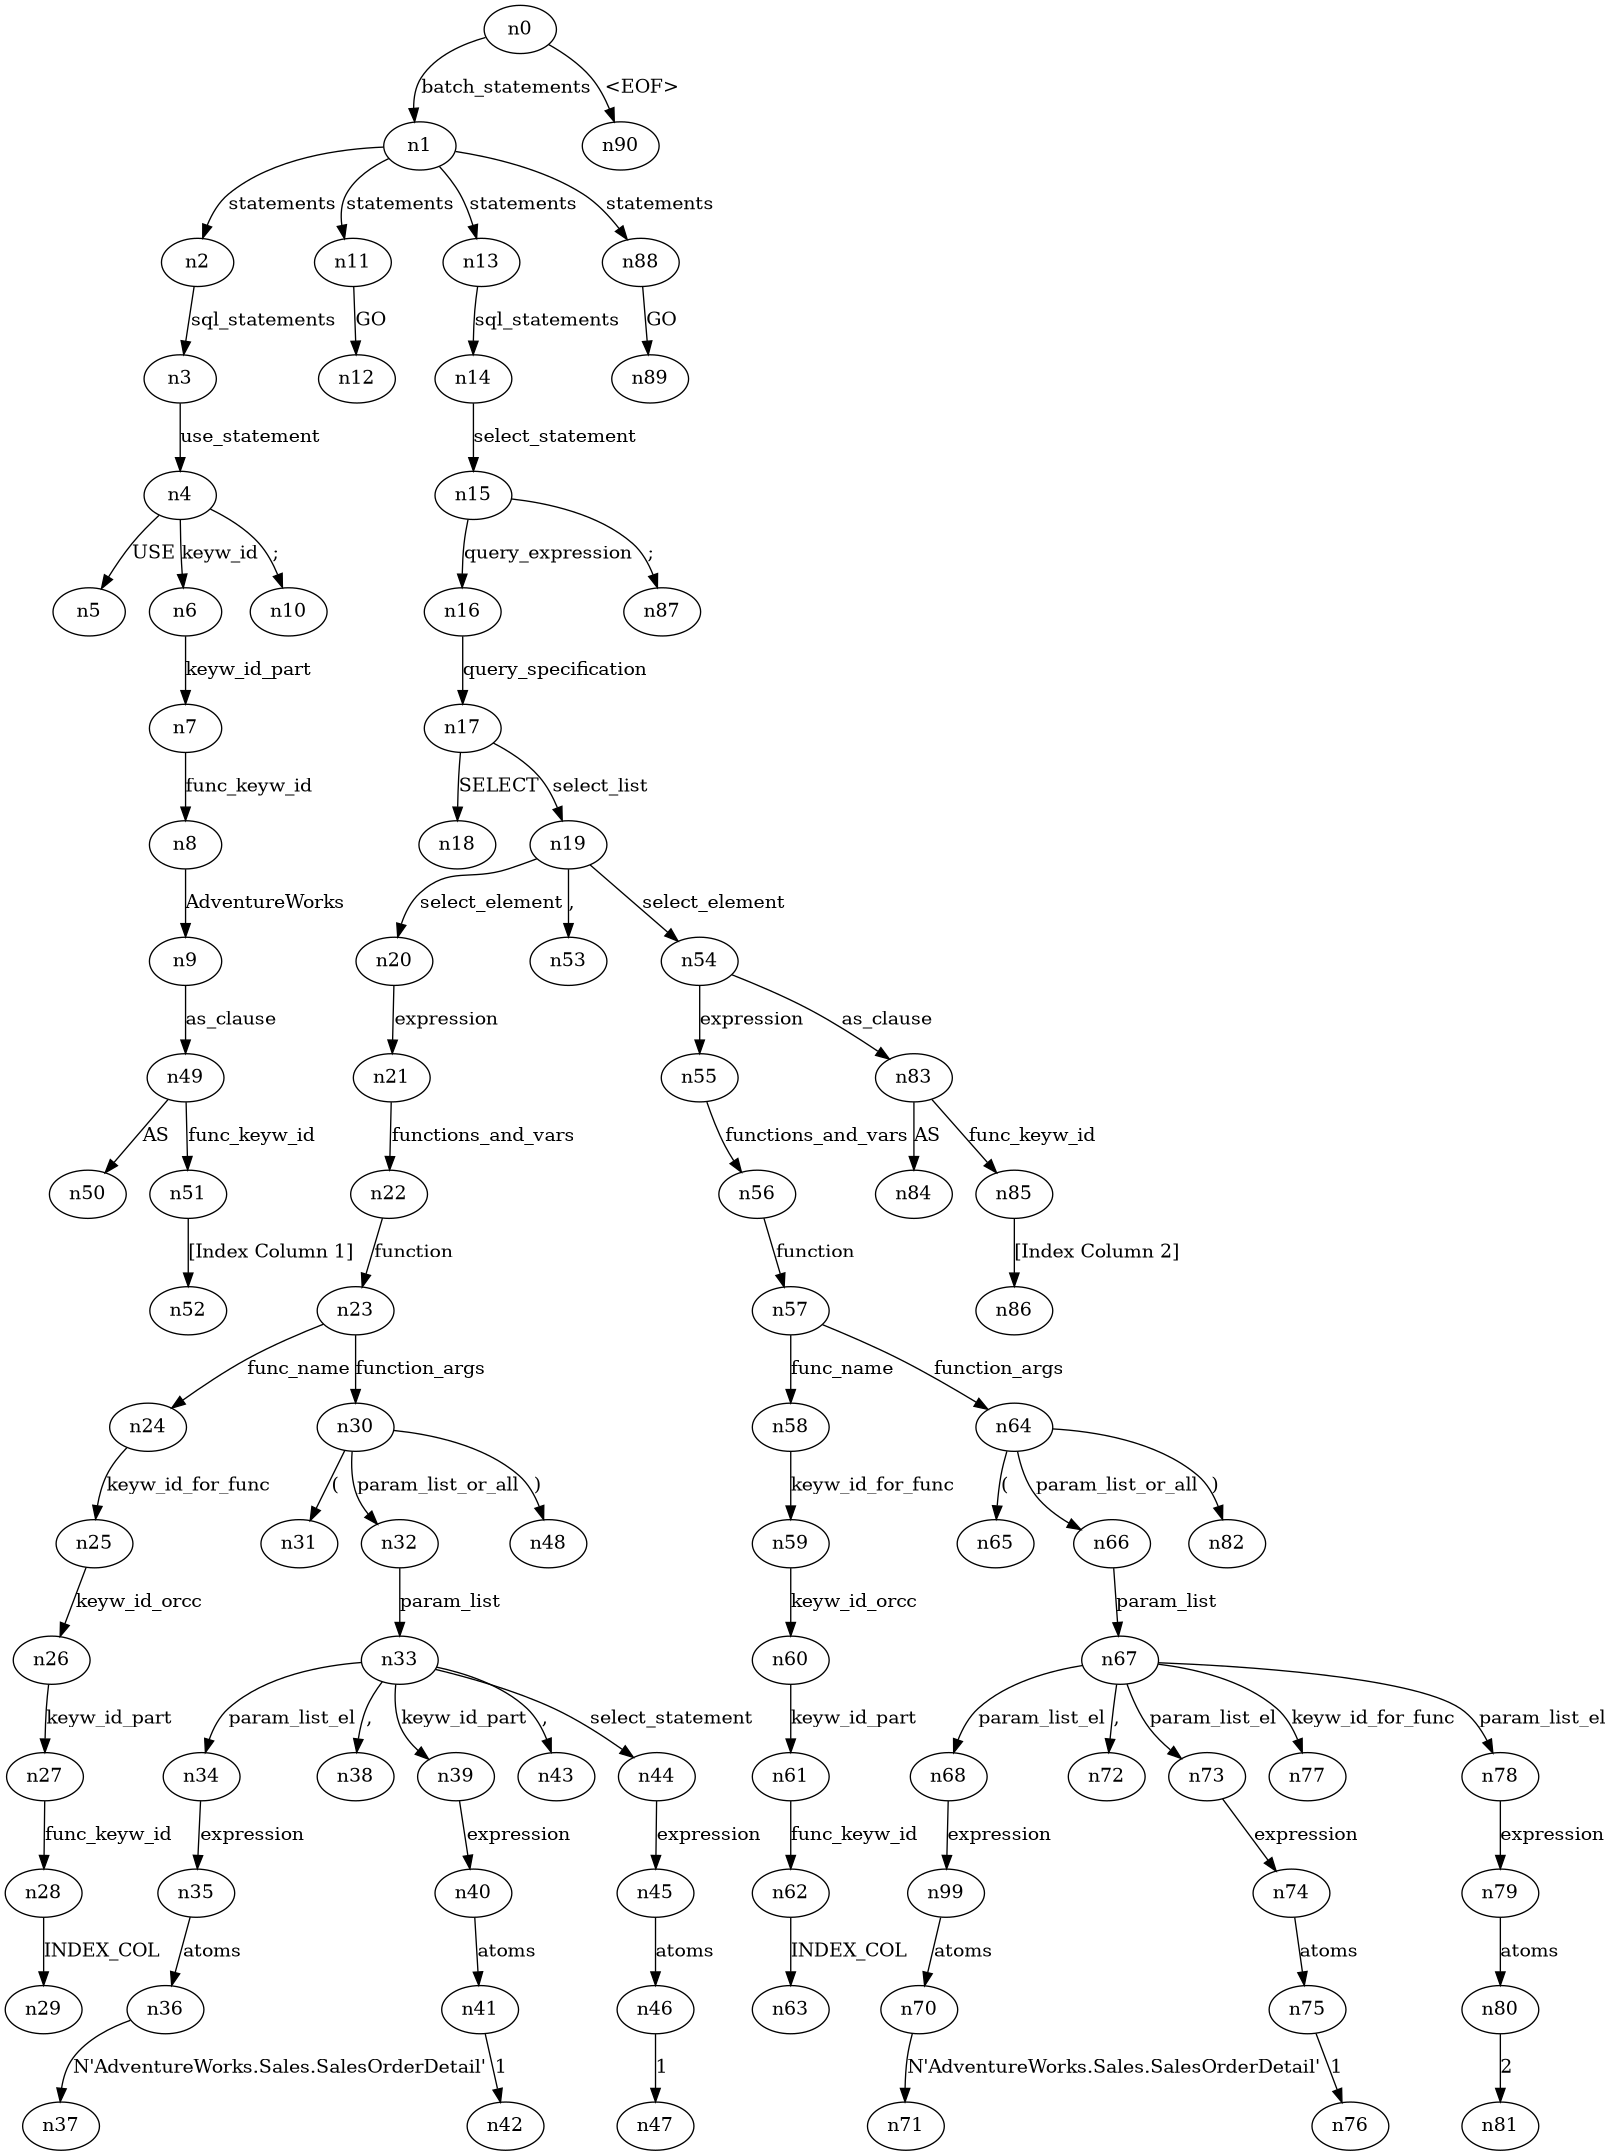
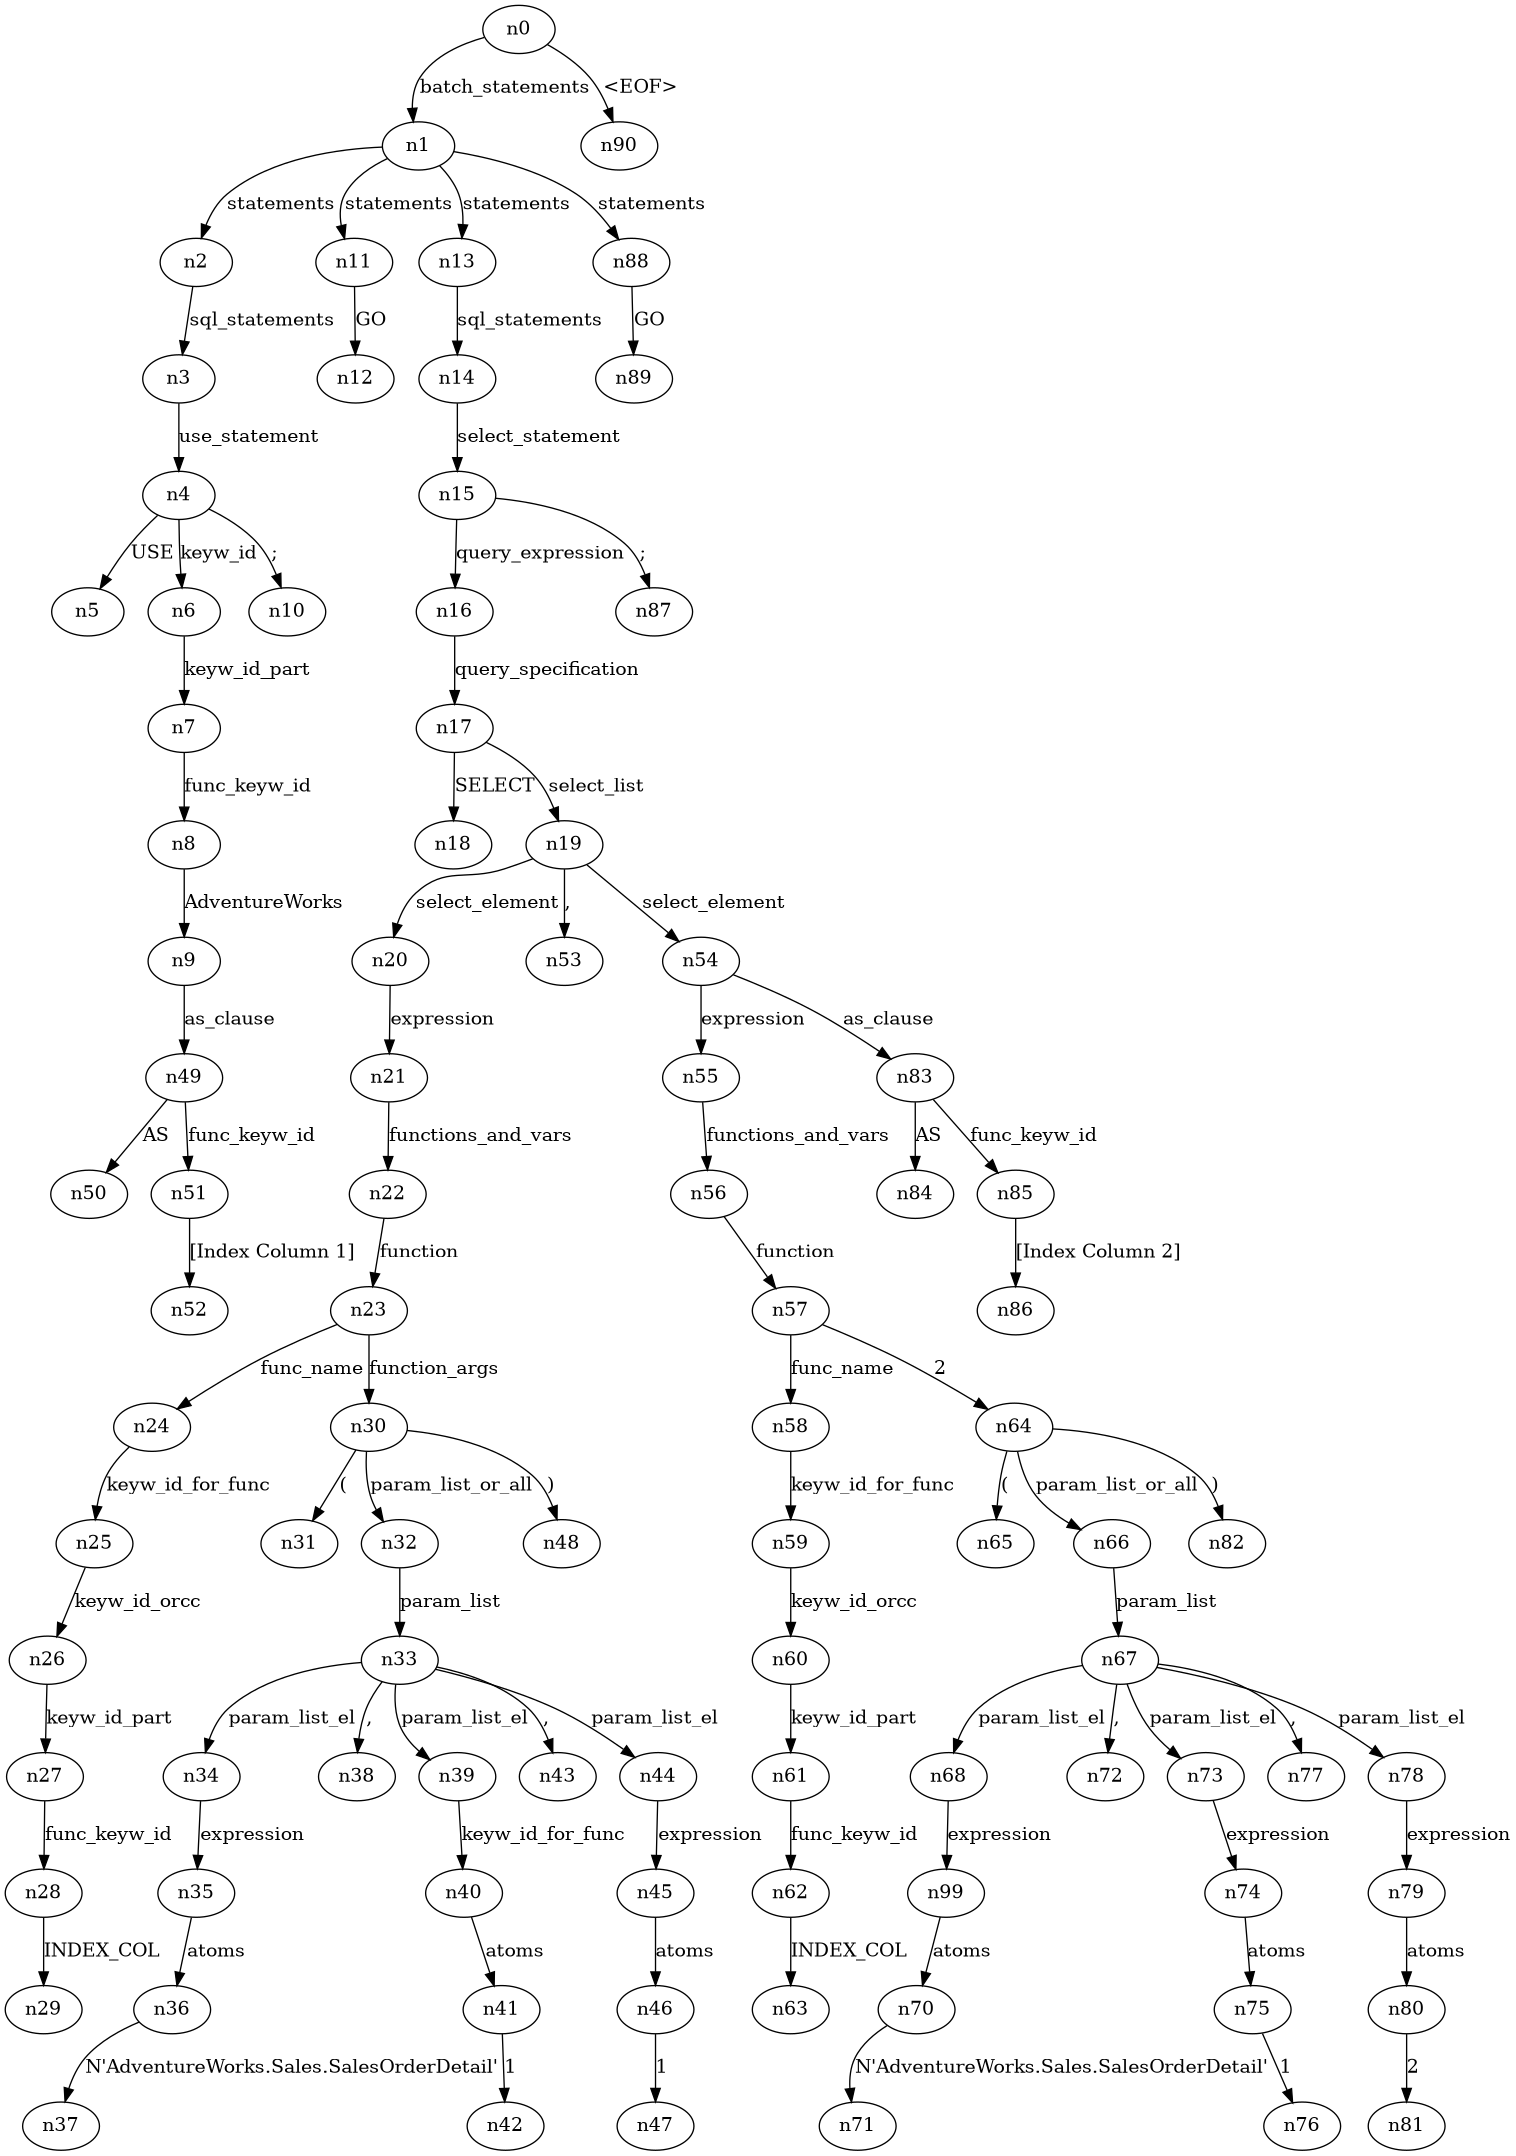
  digraph {
    n0
    n1
    n90
    n2
    n11
    n13
    n88
    n3
    n12
    n14
    n89
    n4
    n5
    n6
    n10
    n7
    n8
    n9
    n49
    n15
    n16
    n87
    n17
    n18
    n19
    n20
    n53
    n54
    n21
    n55
    n83
    n22
    n50
    n51
    n23
    n24
    n30
    n25
    n31
    n32
    n48
    n26
    n27
    n28
    n29
    n33
    n34
    n38
    n39
    n43
    n44
    n35
    n40
    n45
    n36
    n37
    n41
    n42
    n46
    n47
    n52
    n56
    n84
    n85
    n57
    n58
    n64
    n59
    n65
    n66
    n82
    n60
    n61
    n62
    n63
    n67
    n68
    n72
    n73
    n77
    n78
    n69 [label=n99]
    n74
    n79
    n70
    n71
    n75
    n76
    n80
    n81
    n86
    n0 -> n1 [label=batch_statements]
    n0 -> n90 [label="<EOF>"]
    n1 -> n2 [label=statements]
    n1 -> n11 [label=statements]
    n1 -> n13 [label=statements]
    n1 -> n88 [label=statements]
    n2 -> n3 [label=sql_statements]
    n11 -> n12 [label=GO]
    n13 -> n14 [label=sql_statements]
    n88 -> n89 [label=GO]
    n3 -> n4 [label=use_statement]
    n14 -> n15 [label=select_statement]
    n4 -> n5 [label=USE]
    n4 -> n6 [label=keyw_id]
    n4 -> n10 [label=";"]
    n6 -> n7 [label=keyw_id_part]
    n7 -> n8 [label=func_keyw_id]
    n8 -> n9 [label=AdventureWorks]
    n9 -> n49 [label=as_clause]
    n49 -> n50 [label=AS]
    n49 -> n51 [label=func_keyw_id]
    n15 -> n16 [label=query_expression]
    n15 -> n87 [label=";"]
    n16 -> n17 [label=query_specification]
    n17 -> n18 [label=SELECT]
    n17 -> n19 [label=select_list]
    n19 -> n20 [label=select_element]
    n19 -> n53 [label=","]
    n19 -> n54 [label=select_element]
    n20 -> n21 [label=expression]
    n54 -> n55 [label=expression]
    n54 -> n83 [label=as_clause]
    n21 -> n22 [label=functions_and_vars]
    n55 -> n56 [label=functions_and_vars]
    n83 -> n84 [label=AS]
    n83 -> n85 [label=func_keyw_id]
    n22 -> n23 [label=function]
    n51 -> n52 [label="[Index Column 1]"]
    n23 -> n24 [label=func_name]
    n23 -> n30 [label=function_args]
    n24 -> n25 [label=keyw_id_for_func]
    n30 -> n31 [label="("]
    n30 -> n32 [label=param_list_or_all]
    n30 -> n48 [label=")"]
    n25 -> n26 [label=keyw_id_orcc]
    n32 -> n33 [label=param_list]
    n26 -> n27 [label=keyw_id_part]
    n27 -> n28 [label=func_keyw_id]
    n28 -> n29 [label=INDEX_COL]
    n33 -> n34 [label=param_list_el]
    n33 -> n38 [label=","]
-   n33 -> n39 [label=keyw_id_part]
+   n33 -> n39 [label=param_list_el]
    n33 -> n43 [label=","]
-   n33 -> n44 [label=select_statement]
+   n33 -> n44 [label=param_list_el]
    n34 -> n35 [label=expression]
-   n39 -> n40 [label=expression]
+   n39 -> n40 [label=keyw_id_for_func]
    n44 -> n45 [label=expression]
    n35 -> n36 [label=atoms]
    n40 -> n41 [label=atoms]
    n45 -> n46 [label=atoms]
    n36 -> n37 [label="N'AdventureWorks.Sales.SalesOrderDetail'"]
    n41 -> n42 [label=1]
    n46 -> n47 [label=1]
    n56 -> n57 [label=function]
    n85 -> n86 [label="[Index Column 2]"]
    n57 -> n58 [label=func_name]
-   n57 -> n64 [label=function_args]
+   n57 -> n64 [label=2]
    n58 -> n59 [label=keyw_id_for_func]
    n64 -> n65 [label="("]
    n64 -> n66 [label=param_list_or_all]
    n64 -> n82 [label=")"]
    n59 -> n60 [label=keyw_id_orcc]
    n66 -> n67 [label=param_list]
    n60 -> n61 [label=keyw_id_part]
    n61 -> n62 [label=func_keyw_id]
    n62 -> n63 [label=INDEX_COL]
    n67 -> n68 [label=param_list_el]
    n67 -> n72 [label=","]
    n67 -> n73 [label=param_list_el]
-   n67 -> n77 [label=keyw_id_for_func]
+   n67 -> n77 [label=","]
    n67 -> n78 [label=param_list_el]
    n68 -> n69 [label=expression]
    n73 -> n74 [label=expression]
    n78 -> n79 [label=expression]
    n69 -> n70 [label=atoms]
    n74 -> n75 [label=atoms]
    n79 -> n80 [label=atoms]
    n70 -> n71 [label="N'AdventureWorks.Sales.SalesOrderDetail'"]
    n75 -> n76 [label=1]
    n80 -> n81 [label=2]
  }
